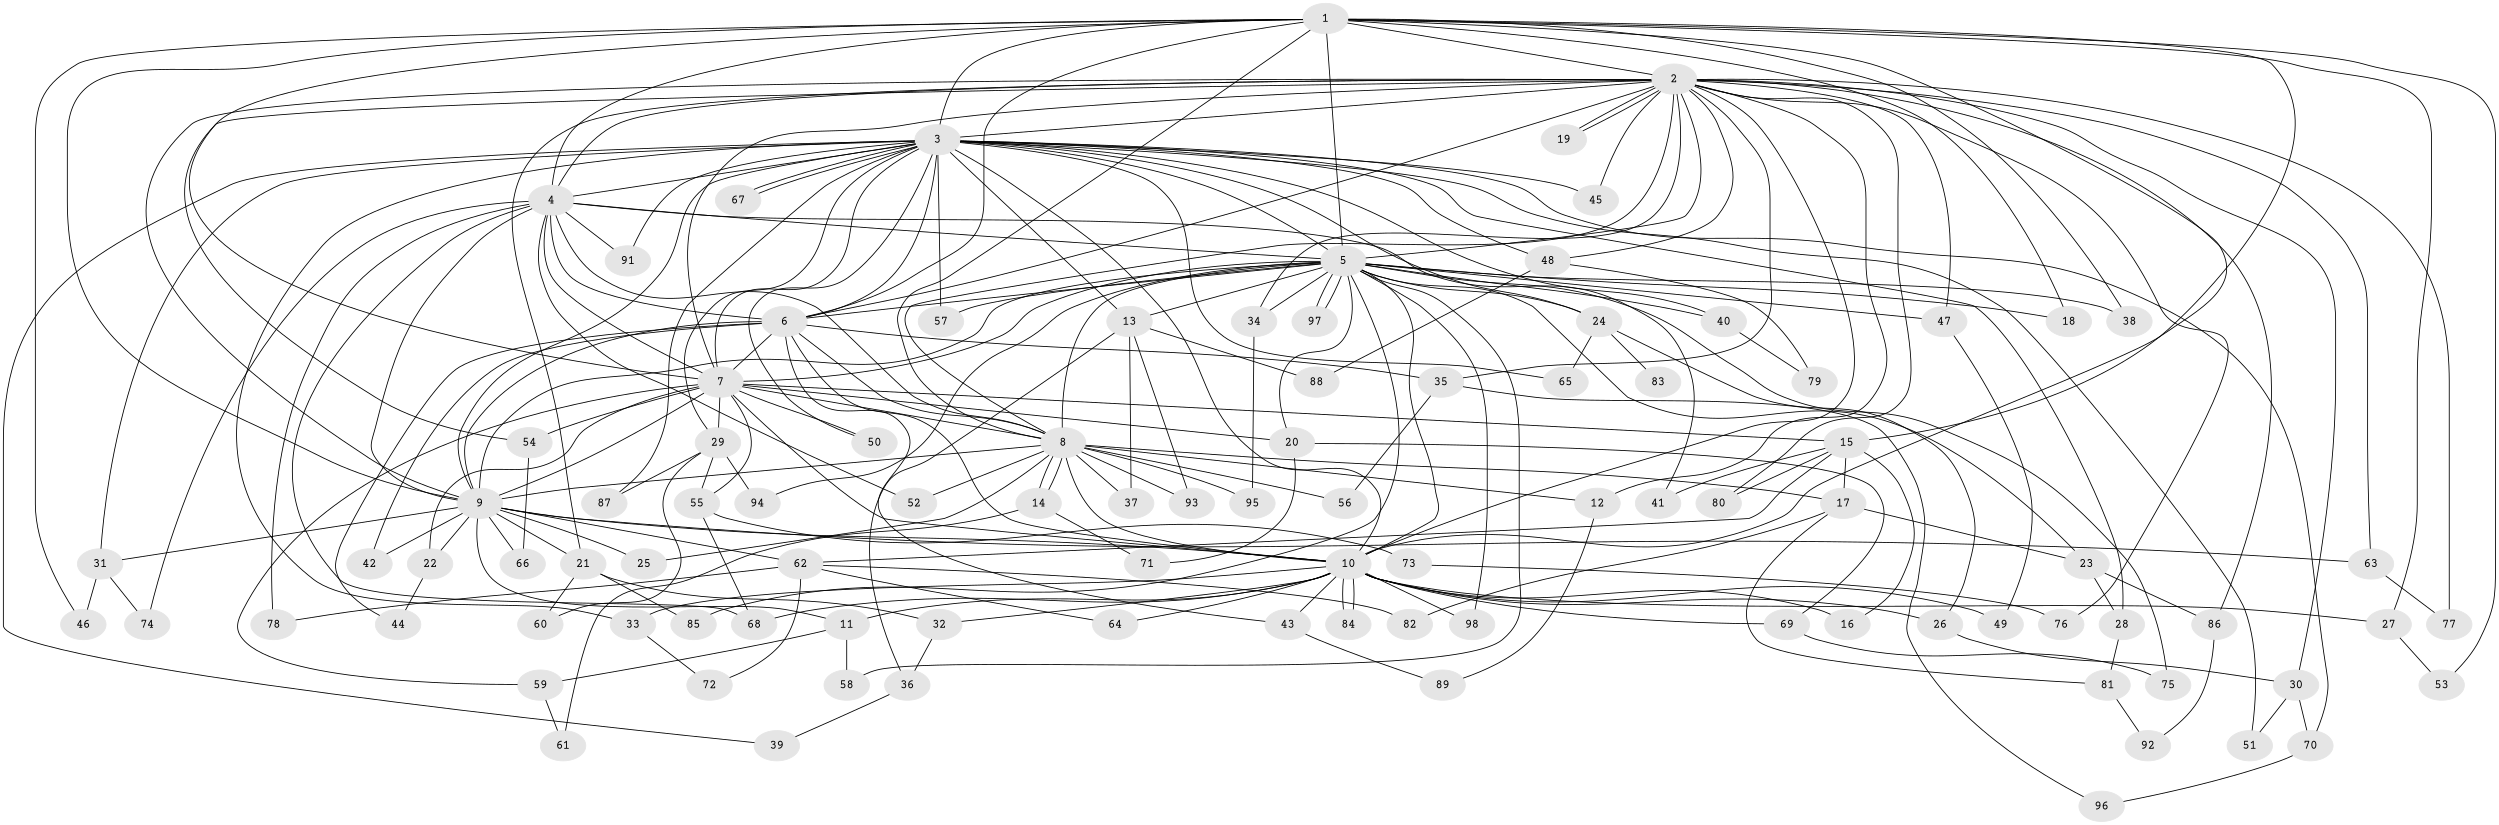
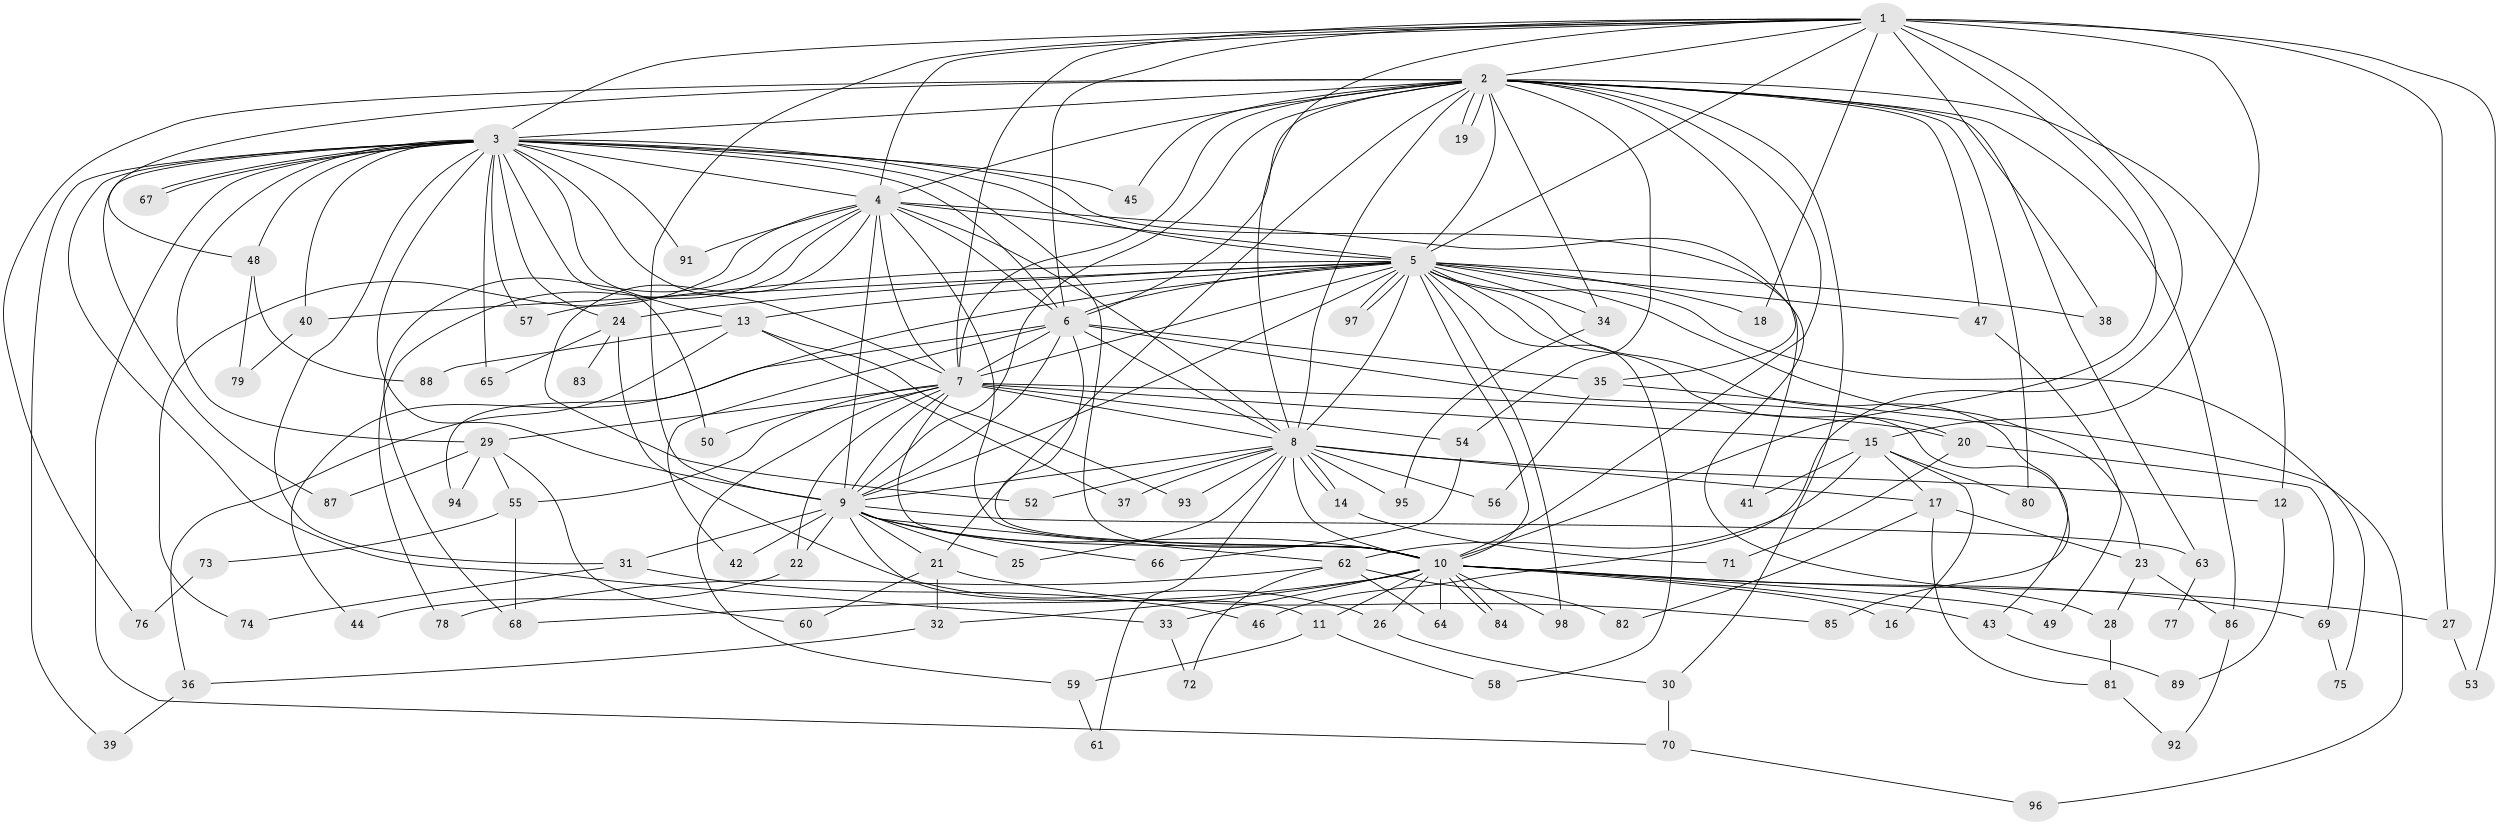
  graph {
    fontname="Courier Prime"
    node [color=gray90 fontname="Courier Prime" style=filled]
    edge [fontname="Courier Prime"]
    1
    2
    3
    4
    5
    6
    7
    8
    9
    10
    15
    18
    27
    38
    46
    53
    12
    19
    21
    30
    34
    35
    45
    47
    48
    54
    63
    76
    77
    80
    86
    13
    24
    28
    29
    31
    33
    39
    40
    50
-   51
    57
    65
    67
    70
    87
    91
    41
    52
    68
    74
    78
    20
    23
    58
    75
    85
    n58 [label=98]
    94
    97
    42
    43
    44
    22
    55
    59
    14
    17
    25
    37
    56
    61
    93
    95
    11
    62
    66
    16
    26
    32
    49
    64
    69
    84
    89
    60
    96
    88
    79
    92
    36
    83
    81
    72
    71
    73
    82
    1 -- 2
    1 -- 3
    1 -- 4
    1 -- 5
    1 -- 6
    1 -- 7
    1 -- 8
    1 -- 9
    1 -- 10
    1 -- 15
    1 -- 18
    1 -- 27
    1 -- 38
    1 -- 46
    1 -- 53
    2 -- 3
    2 -- 4
    2 -- 5
    2 -- 6
    2 -- 7
    2 -- 8
    2 -- 9
    2 -- 10
    2 -- 12
    2 -- 19
    2 -- 19
    2 -- 21
    2 -- 30
    2 -- 34
    2 -- 35
    2 -- 45
    2 -- 47
    2 -- 48
    2 -- 54
    2 -- 63
    2 -- 76
-   2 -- 77
    2 -- 80
    2 -- 86
    3 -- 4
    3 -- 5
    3 -- 6
    3 -- 7
    3 -- 9
    3 -- 10
    3 -- 45
    3 -- 48
    3 -- 13
    3 -- 24
    3 -- 28
    3 -- 29
    3 -- 31
    3 -- 33
    3 -- 39
    3 -- 40
    3 -- 50
-   3 -- 51
    3 -- 57
    3 -- 65
    3 -- 67
    3 -- 67
    3 -- 70
    3 -- 87
    3 -- 91
    4 -- 5
    4 -- 6
    4 -- 7
    4 -- 8
    4 -- 9
+   4 -- 10
    4 -- 91
    4 -- 41
    4 -- 52
    4 -- 68
    4 -- 74
    4 -- 78
    5 -- 6
    5 -- 7
    5 -- 8
    5 -- 9
    5 -- 10
    5 -- 18
    5 -- 38
    5 -- 34
    5 -- 47
    5 -- 13
    5 -- 24
    5 -- 40
    5 -- 57
    5 -- 20
    5 -- 23
    5 -- 58
    5 -- 75
    5 -- 85
    5 -- n58
    5 -- 94
    5 -- 97
    5 -- 97
    6 -- 7
    6 -- 8
    6 -- 9
    6 -- 10
    6 -- 35
    6 -- 42
    6 -- 43
    6 -- 44
    7 -- 8
    7 -- 9
    7 -- 10
    7 -- 15
    7 -- 54
    7 -- 29
    7 -- 50
    7 -- 20
    7 -- 22
    7 -- 55
    7 -- 59
    8 -- 9
    8 -- 10
    8 -- 12
    8 -- 52
    8 -- 14
    8 -- 14
    8 -- 17
    8 -- 25
    8 -- 37
    8 -- 56
-   14 -- 61
+   8 -- 61
    8 -- 93
    8 -- 95
    9 -- 10
    9 -- 21
    9 -- 63
    9 -- 31
    9 -- 42
    9 -- 22
    9 -- 25
    9 -- 11
    9 -- 62
    9 -- 66
    10 -- 27
    10 -- 33
    10 -- 68
    10 -- n58
    10 -- 43
    10 -- 11
    10 -- 16
    10 -- 26
    10 -- 32
    10 -- 49
    10 -- 64
    10 -- 69
    10 -- 84
    10 -- 84
    15 -- 80
    15 -- 41
    15 -- 17
    15 -- 62
    15 -- 16
    27 -- 53
    12 -- 89
    21 -- 85
    21 -- 32
    21 -- 60
-   30 -- 51
    30 -- 70
    34 -- 95
    35 -- 56
    35 -- 96
    47 -- 49
    48 -- 88
    48 -- 79
    54 -- 66
    63 -- 77
    86 -- 92
    13 -- 37
    13 -- 93
    13 -- 88
    13 -- 36
    24 -- 65
    24 -- 26
    24 -- 83
    28 -- 81
    29 -- 87
    29 -- 94
    29 -- 55
    29 -- 60
    31 -- 46
    31 -- 74
    33 -- 72
    40 -- 79
    70 -- 96
    20 -- 69
    20 -- 71
    23 -- 86
    23 -- 28
    43 -- 89
    22 -- 44
    55 -- 68
    55 -- 73
    59 -- 61
    14 -- 71
    17 -- 23
    17 -- 81
    17 -- 82
    11 -- 58
    11 -- 59
    62 -- 78
    62 -- 64
    62 -- 72
    62 -- 82
    26 -- 30
    32 -- 36
    69 -- 75
    36 -- 39
    81 -- 92
    73 -- 76
  }
